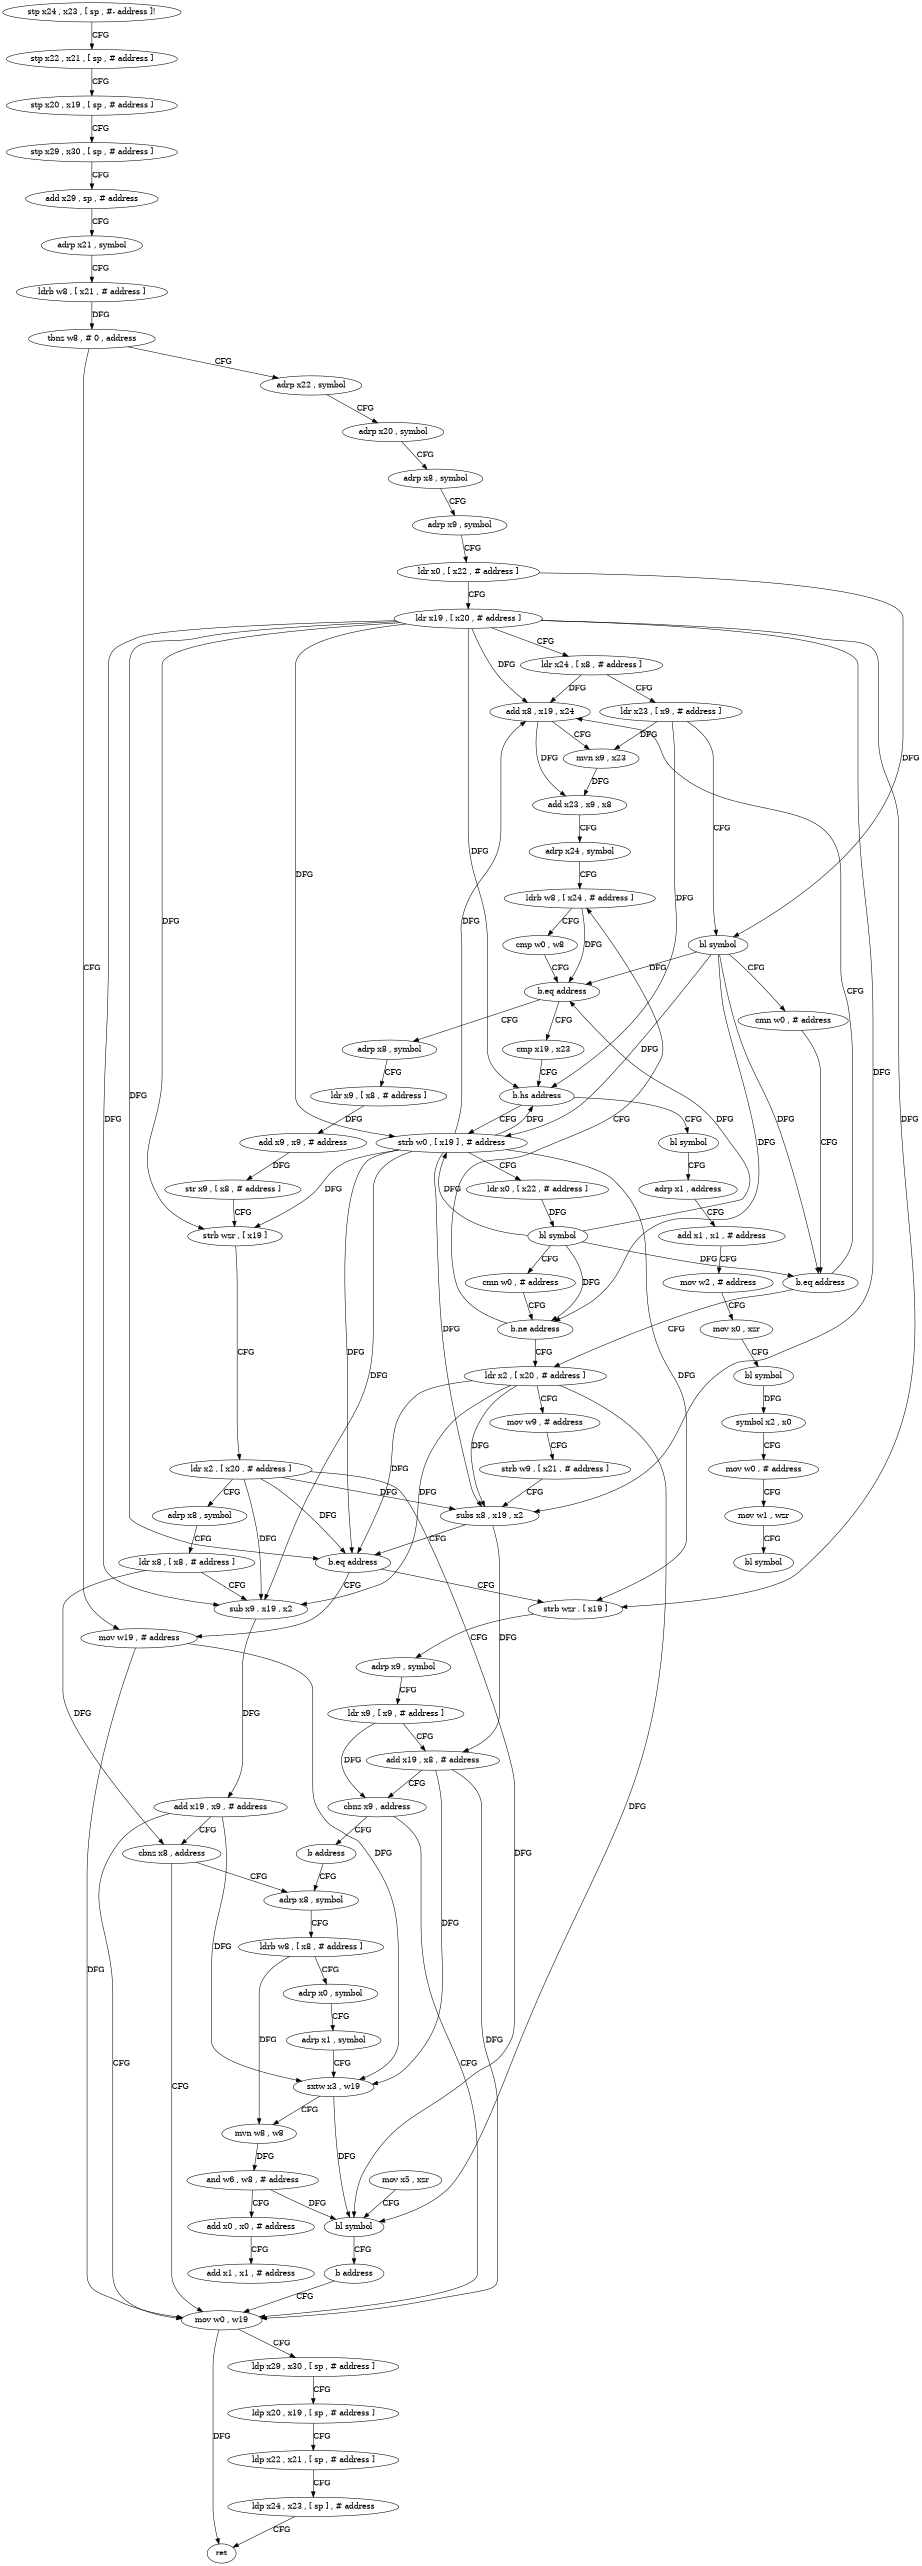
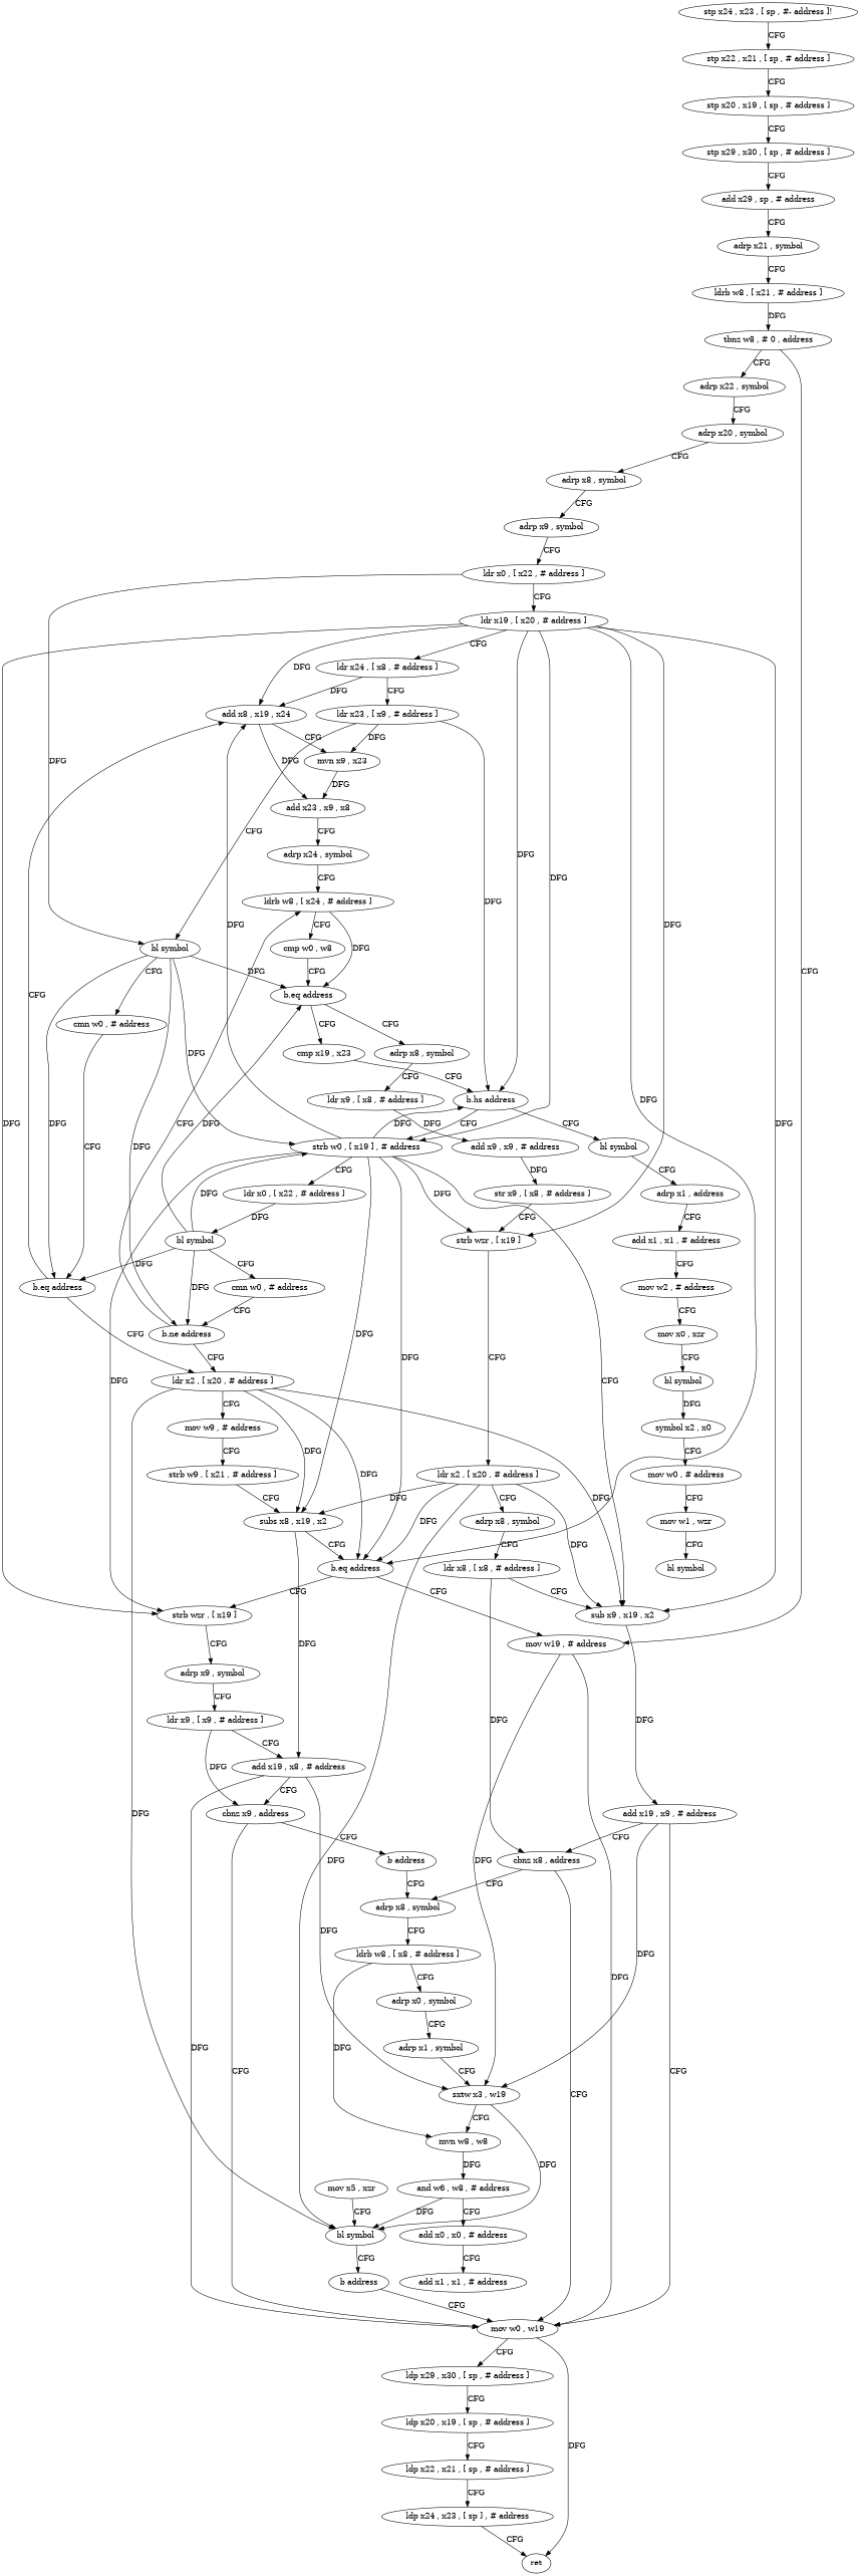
  digraph {
    n1 [label="stp x24 , x23 , [ sp , #- address ]!"]
    n2 [label="stp x22 , x21 , [ sp , # address ]"]
    n3 [label="stp x20 , x19 , [ sp , # address ]"]
    n4 [label="stp x29 , x30 , [ sp , # address ]"]
    n5 [label="add x29 , sp , # address"]
    n6 [label="adrp x21 , symbol"]
    n7 [label="ldrb w8 , [ x21 , # address ]"]
    n8 [label="tbnz w8 , # 0 , address"]
    n9 [label="mov w19 , # address"]
    n10 [label="adrp x22 , symbol"]
    n11 [label="mov w0 , w19"]
    n12 [label="sxtw x3 , w19"]
    n13 [label="adrp x20 , symbol"]
    n14 [label="ldp x29 , x30 , [ sp , # address ]"]
    n15 [label=ret]
    n16 [label="bl symbol"]
    n17 [label="mvn w8 , w8"]
    n18 [label="adrp x8 , symbol"]
    n19 [label="ldp x20 , x19 , [ sp , # address ]"]
    n20 [label="adrp x9 , symbol"]
    n21 [label="ldr x0 , [ x22 , # address ]"]
    n22 [label="ldr x19 , [ x20 , # address ]"]
    n23 [label="bl symbol"]
    n24 [label="ldr x24 , [ x8 , # address ]"]
    n25 [label="add x8 , x19 , x24"]
    n26 [label="subs x8 , x19 , x2"]
    n27 [label="b.eq address"]
    n28 [label="strb wzr , [ x19 ]"]
    n29 [label="strb wzr , [ x19 ]"]
    n30 [label="sub x9 , x19 , x2"]
    n31 [label="b.hs address"]
    n32 [label="strb w0 , [ x19 ] , # address"]
    n33 [label="cmn w0 , # address"]
    n34 [label="b.eq address"]
    n35 [label="b.ne address"]
    n36 [label="b.eq address"]
    n37 [label="ldr x23 , [ x9 , # address ]"]
    n38 [label="mvn x9 , x23"]
    n39 [label="add x23 , x9 , x8"]
    n40 [label="add x19 , x8 , # address"]
    n41 [label="adrp x9 , symbol"]
    n42 [label="ldr x2 , [ x20 , # address ]"]
    n43 [label="add x19 , x9 , # address"]
    n44 [label="bl symbol"]
    n45 [label="ldr x0 , [ x22 , # address ]"]
    n46 [label="ldr x2 , [ x20 , # address ]"]
    n47 [label="ldrb w8 , [ x24 , # address ]"]
    n48 [label="adrp x8 , symbol"]
    n49 [label="cmp x19 , x23"]
    n50 [label="mov w9 , # address"]
    n51 [label="strb w9 , [ x21 , # address ]"]
    n52 [label="b address"]
    n53 [label="adrp x24 , symbol"]
    n54 [label="cbnz x9 , address"]
    n55 [label="ldr x9 , [ x9 , # address ]"]
    n56 [label="cmp w0 , w8"]
    n57 [label="b address"]
    n58 [label="adrp x8 , symbol"]
    n59 [label="ldrb w8 , [ x8 , # address ]"]
    n60 [label="ldr x9 , [ x8 , # address ]"]
    n61 [label="add x9 , x9 , # address"]
    n62 [label="str x9 , [ x8 , # address ]"]
    n63 [label="adrp x8 , symbol"]
    n64 [label="ldr x8 , [ x8 , # address ]"]
    n65 [label="cbnz x8 , address"]
    n66 [label="adrp x0 , symbol"]
    n67 [label="adrp x1 , address"]
    n68 [label="add x1 , x1 , # address"]
    n69 [label="bl symbol"]
    n70 [label="ldp x22 , x21 , [ sp , # address ]"]
    n71 [label="ldp x24 , x23 , [ sp ] , # address"]
    n72 [label="adrp x1 , symbol"]
    n73 [label="and w6 , w8 , # address"]
    n74 [label="add x0 , x0 , # address"]
    n75 [label="add x1 , x1 , # address"]
    n76 [label="mov x5 , xzr"]
    n77 [label="mov w2 , # address"]
    n78 [label="mov x0 , xzr"]
    n79 [label="bl symbol"]
    n80 [label="symbol x2 , x0"]
    n81 [label="mov w0 , # address"]
    n82 [label="mov w1 , wzr"]
    n83 [label="bl symbol"]
    n84 [label="cmn w0 , # address"]
    n1 -> n2 [label=CFG]
    n2 -> n3 [label=CFG]
    n3 -> n4 [label=CFG]
    n4 -> n5 [label=CFG]
    n5 -> n6 [label=CFG]
    n6 -> n7 [label=CFG]
    n7 -> n8 [label=DFG]
    n8 -> n9 [label=CFG]
    n8 -> n10 [label=CFG]
    n9 -> n11 [label=DFG]
    n9 -> n12 [label=DFG]
    n10 -> n13 [label=CFG]
    n11 -> n14 [label=CFG]
    n11 -> n15 [label=DFG]
    n12 -> n16 [label=DFG]
    n12 -> n17 [label=CFG]
    n13 -> n18 [label=CFG]
    n14 -> n19 [label=CFG]
    n16 -> n52 [label=CFG]
    n17 -> n73 [label=DFG]
    n18 -> n20 [label=CFG]
    n19 -> n70 [label=CFG]
    n20 -> n21 [label=CFG]
    n21 -> n22 [label=CFG]
    n21 -> n23 [label=DFG]
    n22 -> n24 [label=CFG]
    n22 -> n25 [label=DFG]
-   n22 -> n26 [label=DFG]
    n22 -> n27 [label=DFG]
    n22 -> n28 [label=DFG]
    n22 -> n29 [label=DFG]
    n22 -> n30 [label=DFG]
    n22 -> n31 [label=DFG]
    n22 -> n32 [label=DFG]
    n23 -> n32 [label=DFG]
    n23 -> n33 [label=CFG]
    n23 -> n34 [label=DFG]
    n23 -> n35 [label=DFG]
    n23 -> n36 [label=DFG]
    n24 -> n25 [label=DFG]
    n24 -> n37 [label=CFG]
    n25 -> n38 [label=CFG]
    n25 -> n39 [label=DFG]
    n26 -> n27 [label=CFG]
    n26 -> n40 [label=DFG]
    n27 -> n9 [label=CFG]
    n27 -> n28 [label=CFG]
    n28 -> n41 [label=CFG]
    n29 -> n42 [label=CFG]
    n30 -> n43 [label=DFG]
    n31 -> n32 [label=CFG]
    n31 -> n44 [label=CFG]
    n32 -> n25 [label=DFG]
    n32 -> n26 [label=DFG]
    n32 -> n27 [label=DFG]
    n32 -> n28 [label=DFG]
    n32 -> n29 [label=DFG]
-   n32 -> n30 [label=DFG]
+   n32 -> n30 [label=CFG]
    n32 -> n31 [label=DFG]
    n32 -> n45 [label=CFG]
    n33 -> n34 [label=CFG]
    n34 -> n25 [label=CFG]
    n34 -> n46 [label=CFG]
    n35 -> n46 [label=CFG]
    n35 -> n47 [label=CFG]
    n36 -> n48 [label=CFG]
    n36 -> n49 [label=CFG]
    n37 -> n23 [label=CFG]
    n37 -> n31 [label=DFG]
    n37 -> n38 [label=DFG]
    n38 -> n39 [label=DFG]
    n39 -> n53 [label=CFG]
    n40 -> n11 [label=DFG]
    n40 -> n12 [label=DFG]
    n40 -> n54 [label=CFG]
    n41 -> n55 [label=CFG]
    n42 -> n16 [label=DFG]
    n42 -> n26 [label=DFG]
    n42 -> n27 [label=DFG]
    n42 -> n30 [label=DFG]
    n42 -> n63 [label=CFG]
    n43 -> n11 [label=CFG]
    n43 -> n12 [label=DFG]
    n43 -> n65 [label=CFG]
    n44 -> n67 [label=CFG]
    n45 -> n69 [label=DFG]
    n46 -> n16 [label=DFG]
    n46 -> n26 [label=DFG]
    n46 -> n27 [label=DFG]
    n46 -> n30 [label=DFG]
    n46 -> n50 [label=CFG]
    n47 -> n36 [label=DFG]
    n47 -> n56 [label=CFG]
    n48 -> n60 [label=CFG]
    n49 -> n31 [label=CFG]
    n50 -> n51 [label=CFG]
    n51 -> n26 [label=CFG]
    n52 -> n11 [label=CFG]
    n53 -> n47 [label=CFG]
    n54 -> n11 [label=CFG]
    n54 -> n57 [label=CFG]
    n55 -> n40 [label=CFG]
    n55 -> n54 [label=DFG]
    n56 -> n36 [label=CFG]
    n57 -> n58 [label=CFG]
    n58 -> n59 [label=CFG]
    n59 -> n17 [label=DFG]
    n59 -> n66 [label=CFG]
    n60 -> n61 [label=DFG]
    n61 -> n62 [label=DFG]
    n62 -> n29 [label=CFG]
    n63 -> n64 [label=CFG]
    n64 -> n30 [label=CFG]
    n64 -> n65 [label=DFG]
    n65 -> n11 [label=CFG]
    n65 -> n58 [label=CFG]
    n66 -> n72 [label=CFG]
    n67 -> n68 [label=CFG]
    n68 -> n77 [label=CFG]
    n69 -> n32 [label=DFG]
    n69 -> n34 [label=DFG]
    n69 -> n35 [label=DFG]
    n69 -> n36 [label=DFG]
    n69 -> n84 [label=CFG]
    n70 -> n71 [label=CFG]
    n71 -> n15 [label=CFG]
    n72 -> n12 [label=CFG]
    n73 -> n16 [label=DFG]
    n73 -> n74 [label=CFG]
    n74 -> n75 [label=CFG]
    n76 -> n16 [label=CFG]
    n77 -> n78 [label=CFG]
    n78 -> n79 [label=CFG]
    n79 -> n80 [label=DFG]
    n80 -> n81 [label=CFG]
    n81 -> n82 [label=CFG]
    n82 -> n83 [label=CFG]
    n84 -> n35 [label=CFG]
  }
